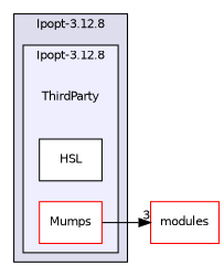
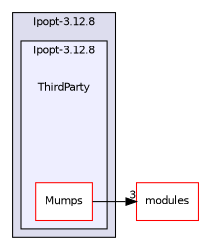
  digraph {
    compound=true
    rankdir=LR
    node [fontname=Helvetica fontsize=10 shape=box color=red fillcolor=white style=filled]
    n1 [label=ThirdParty shape=plaintext color="" fillcolor="" style=""]
-   n2 [color=black label=HSL]
    n3 [label=Mumps]
    n4 [label=modules]
    subgraph cluster_1 {
      bgcolor="#ddddee"
      fontname=Helvetica
      fontsize=10
      label="Ipopt-3.12.8"
      pencolor=black
      subgraph cluster_2 {
        bgcolor="#eeeeff"
        fontname=Helvetica
        fontsize=10
        pencolor=black
        n1
-       n2
        n3
      }
    }
    n3 -> n4 [headlabel=3 labeldistance=1.5 labelfontname=Helvetica labelfontsize=10]
  }
